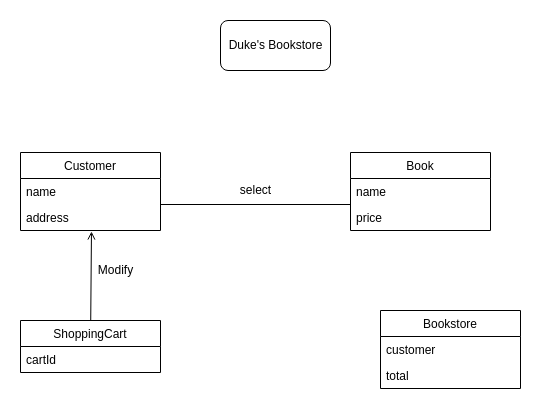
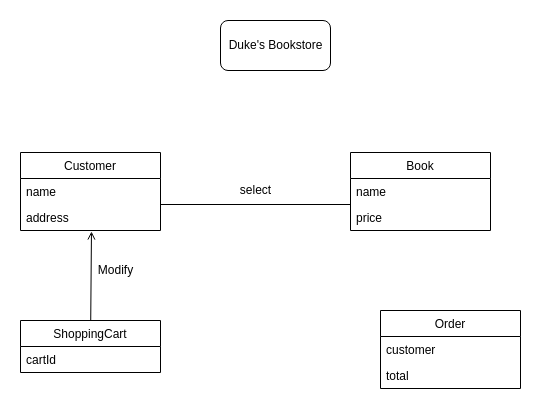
  <mxCell id="0" />
  <mxCell id="1" parent="0" />
  <mxCell id="2" value="Duke's Bookstore" style="html=1;rounded=1;" vertex="1" parent="1"><mxGeometry x="220" y="20" width="110" height="50" as="geometry" /></mxCell>
  <mxCell id="3" value="Book" style="swimlane;fontStyle=0;childLayout=stackLayout;horizontal=1;startSize=26;fillColor=none;horizontalStack=0;resizeParent=1;resizeParentMax=0;resizeLast=0;collapsible=1;marginBottom=0;" vertex="1" parent="1"><mxGeometry x="350" y="152" width="140" height="78" as="geometry" /></mxCell>
  <mxCell id="4" value="name" style="text;strokeColor=none;fillColor=none;align=left;verticalAlign=top;spacingLeft=4;spacingRight=4;overflow=hidden;rotatable=0;points=[[0,0.5],[1,0.5]];portConstraint=eastwest;" vertex="1" parent="3"><mxGeometry y="26" width="140" height="26" as="geometry" /></mxCell>
  <mxCell id="5" value="price" style="text;strokeColor=none;fillColor=none;align=left;verticalAlign=top;spacingLeft=4;spacingRight=4;overflow=hidden;rotatable=0;points=[[0,0.5],[1,0.5]];portConstraint=eastwest;" vertex="1" parent="3"><mxGeometry y="52" width="140" height="26" as="geometry" /></mxCell>
  <mxCell id="6" style="edgeStyle=none;rounded=0;orthogonalLoop=1;jettySize=auto;html=1;entryX=0.507;entryY=1.038;entryDx=0;entryDy=0;entryPerimeter=0;endArrow=open;endFill=0;" edge="1" parent="1" source="7" target="11"><mxGeometry relative="1" as="geometry" /></mxCell>
  <mxCell id="7" value="ShoppingCart" style="swimlane;fontStyle=0;childLayout=stackLayout;horizontal=1;startSize=26;fillColor=none;horizontalStack=0;resizeParent=1;resizeParentMax=0;resizeLast=0;collapsible=1;marginBottom=0;" vertex="1" parent="1"><mxGeometry x="20" y="320" width="140" height="52" as="geometry" /></mxCell>
  <mxCell id="8" value="cartId" style="text;strokeColor=none;fillColor=none;align=left;verticalAlign=top;spacingLeft=4;spacingRight=4;overflow=hidden;rotatable=0;points=[[0,0.5],[1,0.5]];portConstraint=eastwest;" vertex="1" parent="7"><mxGeometry y="26" width="140" height="26" as="geometry" /></mxCell>
  <mxCell id="9" value="Customer" style="swimlane;fontStyle=0;childLayout=stackLayout;horizontal=1;startSize=26;fillColor=none;horizontalStack=0;resizeParent=1;resizeParentMax=0;resizeLast=0;collapsible=1;marginBottom=0;" vertex="1" parent="1"><mxGeometry x="20" y="152" width="140" height="78" as="geometry" /></mxCell>
  <mxCell id="10" value="name" style="text;strokeColor=none;fillColor=none;align=left;verticalAlign=top;spacingLeft=4;spacingRight=4;overflow=hidden;rotatable=0;points=[[0,0.5],[1,0.5]];portConstraint=eastwest;" vertex="1" parent="9"><mxGeometry y="26" width="140" height="26" as="geometry" /></mxCell>
  <mxCell id="11" value="address" style="text;strokeColor=none;fillColor=none;align=left;verticalAlign=top;spacingLeft=4;spacingRight=4;overflow=hidden;rotatable=0;points=[[0,0.5],[1,0.5]];portConstraint=eastwest;" vertex="1" parent="9"><mxGeometry y="52" width="140" height="26" as="geometry" /></mxCell>
- <mxCell id="12" value="Bookstore" style="swimlane;fontStyle=0;childLayout=stackLayout;horizontal=1;startSize=26;fillColor=none;horizontalStack=0;resizeParent=1;resizeParentMax=0;resizeLast=0;collapsible=1;marginBottom=0;" vertex="1" parent="1"><mxGeometry x="380" y="310" width="140" height="78" as="geometry" /></mxCell>
+ <mxCell id="12" value="Order" style="swimlane;fontStyle=0;childLayout=stackLayout;horizontal=1;startSize=26;fillColor=none;horizontalStack=0;resizeParent=1;resizeParentMax=0;resizeLast=0;collapsible=1;marginBottom=0;" vertex="1" parent="1"><mxGeometry x="380" y="310" width="140" height="78" as="geometry" /></mxCell>
  <mxCell id="13" value="customer" style="text;strokeColor=none;fillColor=none;align=left;verticalAlign=top;spacingLeft=4;spacingRight=4;overflow=hidden;rotatable=0;points=[[0,0.5],[1,0.5]];portConstraint=eastwest;" vertex="1" parent="12"><mxGeometry y="26" width="140" height="26" as="geometry" /></mxCell>
  <mxCell id="14" value="total" style="text;strokeColor=none;fillColor=none;align=left;verticalAlign=top;spacingLeft=4;spacingRight=4;overflow=hidden;rotatable=0;points=[[0,0.5],[1,0.5]];portConstraint=eastwest;" vertex="1" parent="12"><mxGeometry y="52" width="140" height="26" as="geometry" /></mxCell>
  <mxCell id="15" value="" style="line;strokeWidth=1;fillColor=none;align=left;verticalAlign=middle;spacingTop=-1;spacingLeft=3;spacingRight=3;rotatable=0;labelPosition=right;points=[];portConstraint=eastwest;" vertex="1" parent="1"><mxGeometry x="160" y="200" width="190" height="8" as="geometry" /></mxCell>
  <mxCell id="16" value="select" style="text;html=1;align=center;verticalAlign=middle;resizable=0;points=[];autosize=1;strokeColor=none;" vertex="1" parent="1"><mxGeometry x="230" y="180" width="50" height="20" as="geometry" /></mxCell>
  <mxCell id="17" value="Modify" style="text;html=1;align=center;verticalAlign=middle;resizable=0;points=[];autosize=1;strokeColor=none;" vertex="1" parent="1"><mxGeometry x="90" y="260" width="50" height="20" as="geometry" /></mxCell>
